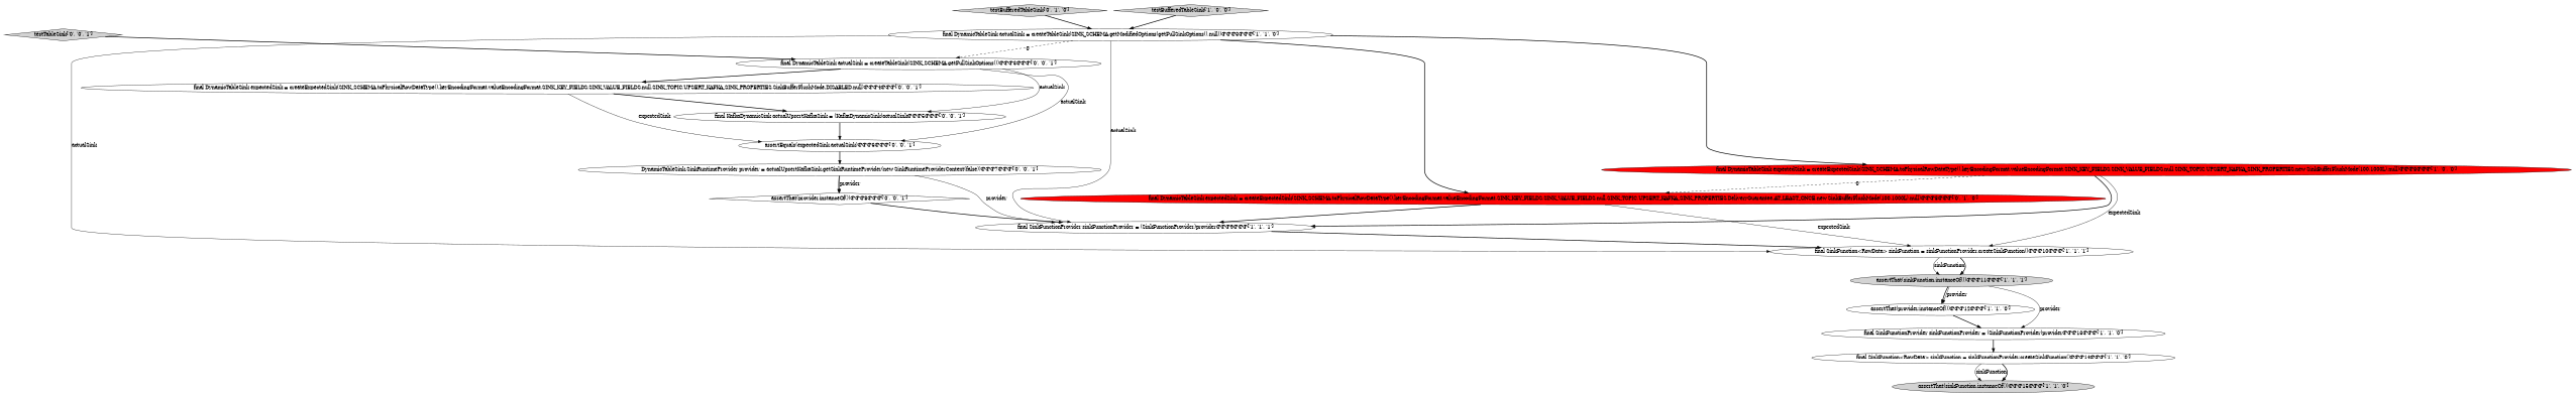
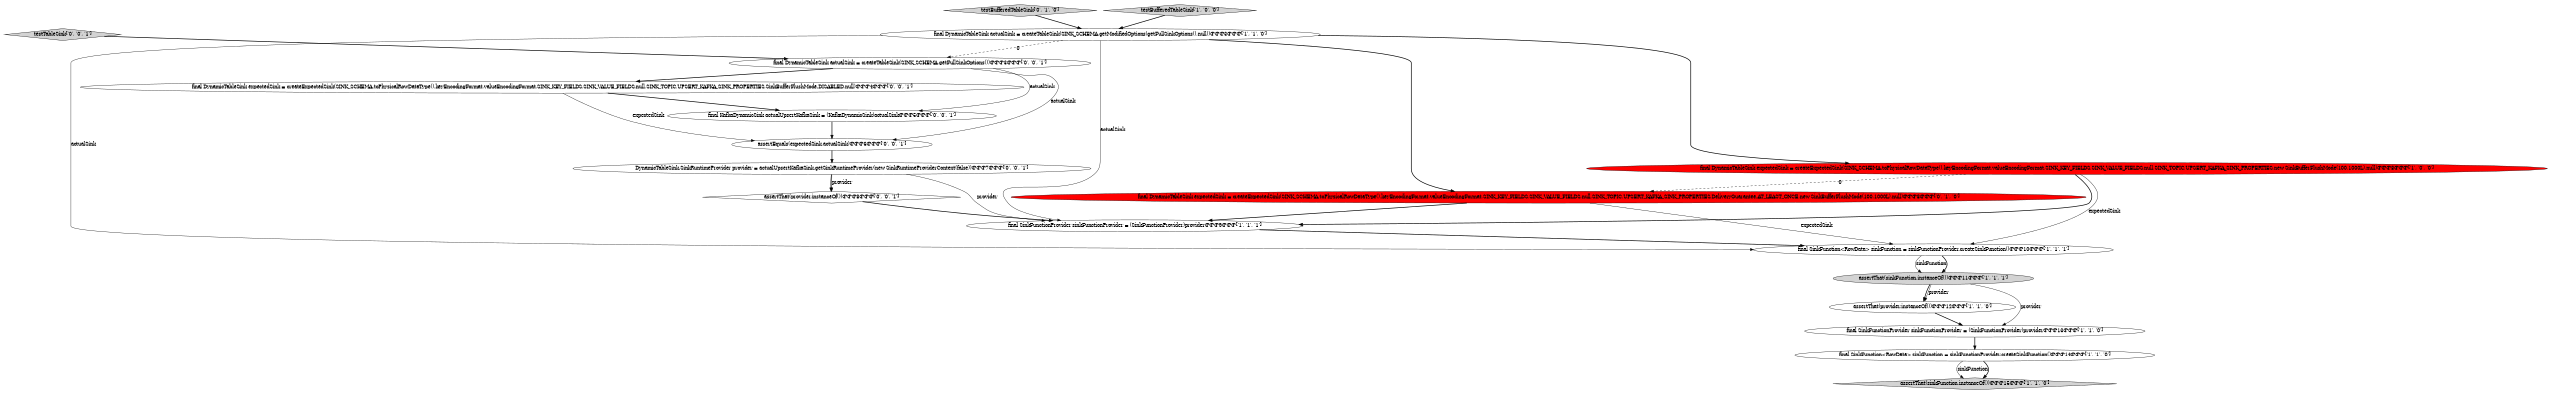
  digraph {
    node [fillcolor=white shape=ellipse style=filled]
    edge [style=bold]
    n1 [fillcolor=lightgray label="testBufferedTableSink['0', '1', '0']" shape=diamond]
    n2 [label="final DynamicTableSink actualSink = createTableSink(SINK_SCHEMA,getModifiedOptions(getFullSinkOptions(),null))@@@3@@@['1', '1', '0']"]
    n3 [label="final SinkFunctionProvider sinkFunctionProvider = (SinkFunctionProvider)provider@@@9@@@['1', '1', '1']"]
    n4 [label="final SinkFunction<RowData> sinkFunction = sinkFunctionProvider.createSinkFunction()@@@10@@@['1', '1', '1']"]
    n5 [label="final DynamicTableSink actualSink = createTableSink(SINK_SCHEMA,getFullSinkOptions())@@@3@@@['0', '0', '1']"]
    n6 [fillcolor=red label="final DynamicTableSink expectedSink = createExpectedSink(SINK_SCHEMA.toPhysicalRowDataType(),keyEncodingFormat,valueEncodingFormat,SINK_KEY_FIELDS,SINK_VALUE_FIELDS,null,SINK_TOPIC,UPSERT_KAFKA_SINK_PROPERTIES,new SinkBufferFlushMode(100,1000L),null)@@@8@@@['1', '0', '0']"]
    n7 [fillcolor=red label="final DynamicTableSink expectedSink = createExpectedSink(SINK_SCHEMA.toPhysicalRowDataType(),keyEncodingFormat,valueEncodingFormat,SINK_KEY_FIELDS,SINK_VALUE_FIELDS,null,SINK_TOPIC,UPSERT_KAFKA_SINK_PROPERTIES,DeliveryGuarantee.AT_LEAST_ONCE,new SinkBufferFlushMode(100,1000L),null)@@@8@@@['0', '1', '0']"]
    n8 [label="assertThat(provider,instanceOf())@@@8@@@['0', '0', '1']" shape=diamond]
    n9 [fillcolor=lightgray label="assertThat(sinkFunction,instanceOf())@@@11@@@['1', '1', '1']"]
    n10 [label="assertThat(provider,instanceOf())@@@12@@@['1', '1', '0']"]
    n11 [label="final SinkFunctionProvider sinkFunctionProvider = (SinkFunctionProvider)provider@@@13@@@['1', '1', '0']"]
    n12 [label="final SinkFunction<RowData> sinkFunction = sinkFunctionProvider.createSinkFunction()@@@14@@@['1', '1', '0']"]
    n13 [fillcolor=lightgray label="testTableSink['0', '0', '1']" shape=diamond]
    n14 [label="final DynamicTableSink expectedSink = createExpectedSink(SINK_SCHEMA.toPhysicalRowDataType(),keyEncodingFormat,valueEncodingFormat,SINK_KEY_FIELDS,SINK_VALUE_FIELDS,null,SINK_TOPIC,UPSERT_KAFKA_SINK_PROPERTIES,SinkBufferFlushMode.DISABLED,null)@@@4@@@['0', '0', '1']"]
    n15 [label="final KafkaDynamicSink actualUpsertKafkaSink = (KafkaDynamicSink)actualSink@@@5@@@['0', '0', '1']"]
    n16 [label="assertEquals(expectedSink,actualSink)@@@6@@@['0', '0', '1']"]
    n17 [fillcolor=lightgray label="testBufferedTableSink['1', '0', '0']" shape=diamond]
    n18 [label="DynamicTableSink.SinkRuntimeProvider provider = actualUpsertKafkaSink.getSinkRuntimeProvider(new SinkRuntimeProviderContext(false))@@@7@@@['0', '0', '1']"]
-   n19 [fillcolor=lightgray label="assertThat(sinkFunction,instanceOf())@@@15@@@['1', '1', '0']"]
+   n19 [fillcolor=lightgray label="assertThat(sinkFunction,instanceOf())@@@15@@@['1', '1', '0']" shape=diamond]
    n1 -> n2
    n2 -> n3 [label=actualSink style=solid]
    n2 -> n4 [label=actualSink style=solid]
    n2 -> n5 [label=0 style=dashed]
    n2 -> n6
    n2 -> n7
    n3 -> n4
    n4 -> n9 [label=sinkFunction style=solid]
    n4 -> n9
    n5 -> n14
    n5 -> n15 [label=actualSink style=solid]
    n5 -> n16 [label=actualSink style=solid]
    n6 -> n3
    n6 -> n4 [label=expectedSink style=solid]
    n6 -> n7 [label=0 style=dashed]
    n7 -> n3
    n7 -> n4 [label=expectedSink style=solid]
    n8 -> n3
    n9 -> n10 [label=provider style=solid]
    n9 -> n10
    n9 -> n11 [label=provider style=solid]
    n10 -> n11
    n11 -> n12
    n12 -> n19 [label=sinkFunction style=solid]
    n12 -> n19
    n13 -> n5
    n14 -> n15
    n14 -> n16 [label=expectedSink style=solid]
    n15 -> n16
    n16 -> n18
    n17 -> n2
    n18 -> n3 [label=provider style=solid]
    n18 -> n8 [label=provider style=solid]
    n18 -> n8
  }
